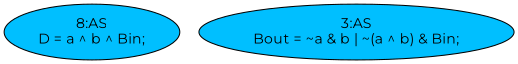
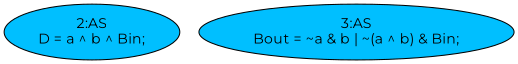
  strict digraph {
    fontname=Montserrat
    node [fillcolor=deepskyblue statements="[]" style=filled typ=Assign fontname=Montserrat]
-   n1 [ast="<pyverilog.vparser.ast.Assign object at 0x7f98e5049910>" def_var="['D']" label="8:AS\nD = a ^ b ^ Bin;" use_var="['a', 'b', 'Bin']"]
+   n1 [ast="<pyverilog.vparser.ast.Assign object at 0x7f98e5049910>" def_var="['D']" label="2:AS\nD = a ^ b ^ Bin;" use_var="['a', 'b', 'Bin']"]
    n2 [ast="<pyverilog.vparser.ast.Assign object at 0x7f98e5093bd0>" def_var="['Bout']" label="3:AS\nBout = ~a & b | ~(a ^ b) & Bin;" use_var="['a', 'b', 'a', 'b', 'Bin']"]
  }
